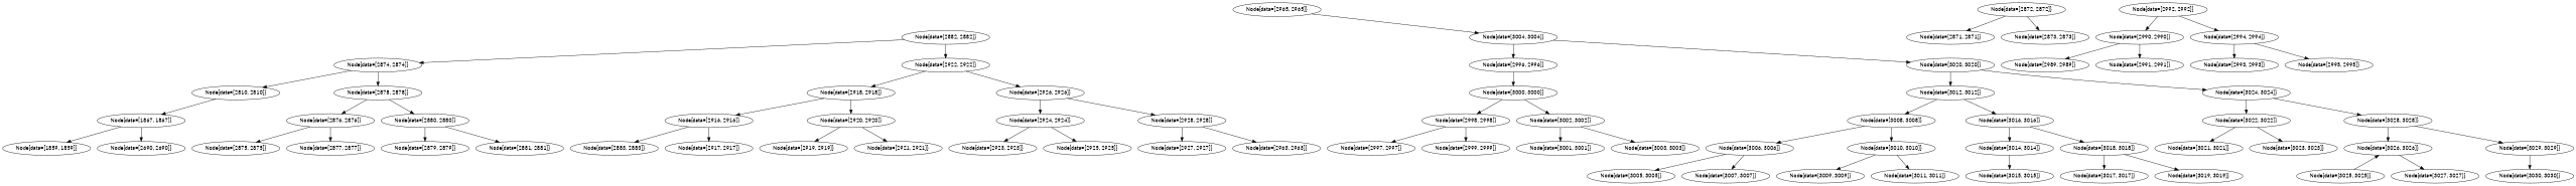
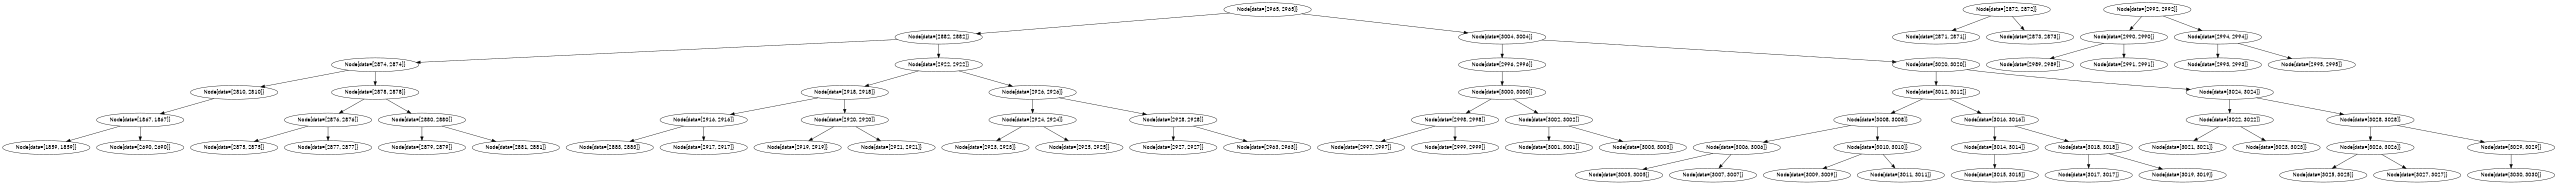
  digraph {
    fontname=Lato
    node [fontname=Lato]
    edge [fontname=Lato]
    n1 [label="Node{data=[2965, 2965]}"]
    n2 [label="Node{data=[2882, 2882]}"]
    n3 [label="Node{data=[3004, 3004]}"]
    n4 [label="Node{data=[2874, 2874]}"]
    n5 [label="Node{data=[2922, 2922]}"]
    n6 [label="Node{data=[2996, 2996]}"]
    n7 [label="Node{data=[3020, 3020]}"]
    n8 [label="Node{data=[2810, 2810]}"]
    n9 [label="Node{data=[2878, 2878]}"]
    n10 [label="Node{data=[2918, 2918]}"]
    n11 [label="Node{data=[2926, 2926]}"]
    n12 [label="Node{data=[1867, 1867]}"]
    n13 [label="Node{data=[2876, 2876]}"]
    n14 [label="Node{data=[2880, 2880]}"]
    n15 [label="Node{data=[1859, 1859]}"]
    n16 [label="Node{data=[2690, 2690]}"]
    n17 [label="Node{data=[2872, 2872]}"]
    n18 [label="Node{data=[2871, 2871]}"]
    n19 [label="Node{data=[2873, 2873]}"]
    n20 [label="Node{data=[2875, 2875]}"]
    n21 [label="Node{data=[2877, 2877]}"]
    n22 [label="Node{data=[2879, 2879]}"]
    n23 [label="Node{data=[2881, 2881]}"]
    n24 [label="Node{data=[2916, 2916]}"]
    n25 [label="Node{data=[2920, 2920]}"]
    n26 [label="Node{data=[2924, 2924]}"]
    n27 [label="Node{data=[2928, 2928]}"]
    n28 [label="Node{data=[2883, 2883]}"]
    n29 [label="Node{data=[2917, 2917]}"]
    n30 [label="Node{data=[2919, 2919]}"]
    n31 [label="Node{data=[2921, 2921]}"]
    n32 [label="Node{data=[2923, 2923]}"]
    n33 [label="Node{data=[2925, 2925]}"]
    n34 [label="Node{data=[2927, 2927]}"]
    n35 [label="Node{data=[2963, 2963]}"]
    n36 [label="Node{data=[3000, 3000]}"]
    n37 [label="Node{data=[3012, 3012]}"]
    n38 [label="Node{data=[3024, 3024]}"]
    n39 [label="Node{data=[2992, 2992]}"]
    n40 [label="Node{data=[2990, 2990]}"]
    n41 [label="Node{data=[2994, 2994]}"]
    n42 [label="Node{data=[2998, 2998]}"]
    n43 [label="Node{data=[3002, 3002]}"]
    n44 [label="Node{data=[2989, 2989]}"]
    n45 [label="Node{data=[2991, 2991]}"]
    n46 [label="Node{data=[2993, 2993]}"]
    n47 [label="Node{data=[2995, 2995]}"]
    n48 [label="Node{data=[2997, 2997]}"]
    n49 [label="Node{data=[2999, 2999]}"]
    n50 [label="Node{data=[3001, 3001]}"]
    n51 [label="Node{data=[3003, 3003]}"]
    n52 [label="Node{data=[3008, 3008]}"]
    n53 [label="Node{data=[3016, 3016]}"]
    n54 [label="Node{data=[3022, 3022]}"]
    n55 [label="Node{data=[3028, 3028]}"]
    n56 [label="Node{data=[3006, 3006]}"]
    n57 [label="Node{data=[3010, 3010]}"]
    n58 [label="Node{data=[3014, 3014]}"]
    n59 [label="Node{data=[3018, 3018]}"]
    n60 [label="Node{data=[3005, 3005]}"]
    n61 [label="Node{data=[3007, 3007]}"]
    n62 [label="Node{data=[3009, 3009]}"]
    n63 [label="Node{data=[3011, 3011]}"]
    n64 [label="Node{data=[3015, 3015]}"]
    n65 [label="Node{data=[3017, 3017]}"]
    n66 [label="Node{data=[3019, 3019]}"]
    n67 [label="Node{data=[3021, 3021]}"]
    n68 [label="Node{data=[3023, 3023]}"]
    n69 [label="Node{data=[3026, 3026]}"]
    n70 [label="Node{data=[3029, 3029]}"]
    n71 [label="Node{data=[3025, 3025]}"]
    n72 [label="Node{data=[3027, 3027]}"]
    n73 [label="Node{data=[3030, 3030]}"]
+   n1 -> n2
    n1 -> n3
    n2 -> n4
    n2 -> n5
    n3 -> n6
    n3 -> n7
    n4 -> n8
    n4 -> n9
    n5 -> n10
    n5 -> n11
    n6 -> n36
    n7 -> n37
    n7 -> n38
    n8 -> n12
    n9 -> n13
    n9 -> n14
    n10 -> n24
    n10 -> n25
    n11 -> n26
    n11 -> n27
    n12 -> n15
    n12 -> n16
    n13 -> n20
    n13 -> n21
    n14 -> n22
    n14 -> n23
    n17 -> n18
    n17 -> n19
    n24 -> n28
    n24 -> n29
    n25 -> n30
    n25 -> n31
    n26 -> n32
    n26 -> n33
    n27 -> n34
    n27 -> n35
    n36 -> n42
    n36 -> n43
    n37 -> n52
    n37 -> n53
    n38 -> n54
    n38 -> n55
    n39 -> n40
    n39 -> n41
    n40 -> n44
    n40 -> n45
    n41 -> n46
    n41 -> n47
    n42 -> n48
    n42 -> n49
    n43 -> n50
    n43 -> n51
    n52 -> n56
    n52 -> n57
    n53 -> n58
    n53 -> n59
    n54 -> n67
    n54 -> n68
    n55 -> n69
    n55 -> n70
    n56 -> n60
    n56 -> n61
    n57 -> n62
    n57 -> n63
    n58 -> n64
    n59 -> n65
    n59 -> n66
-   n71 -> n69
+   n69 -> n71
    n69 -> n72
    n70 -> n73
  }
